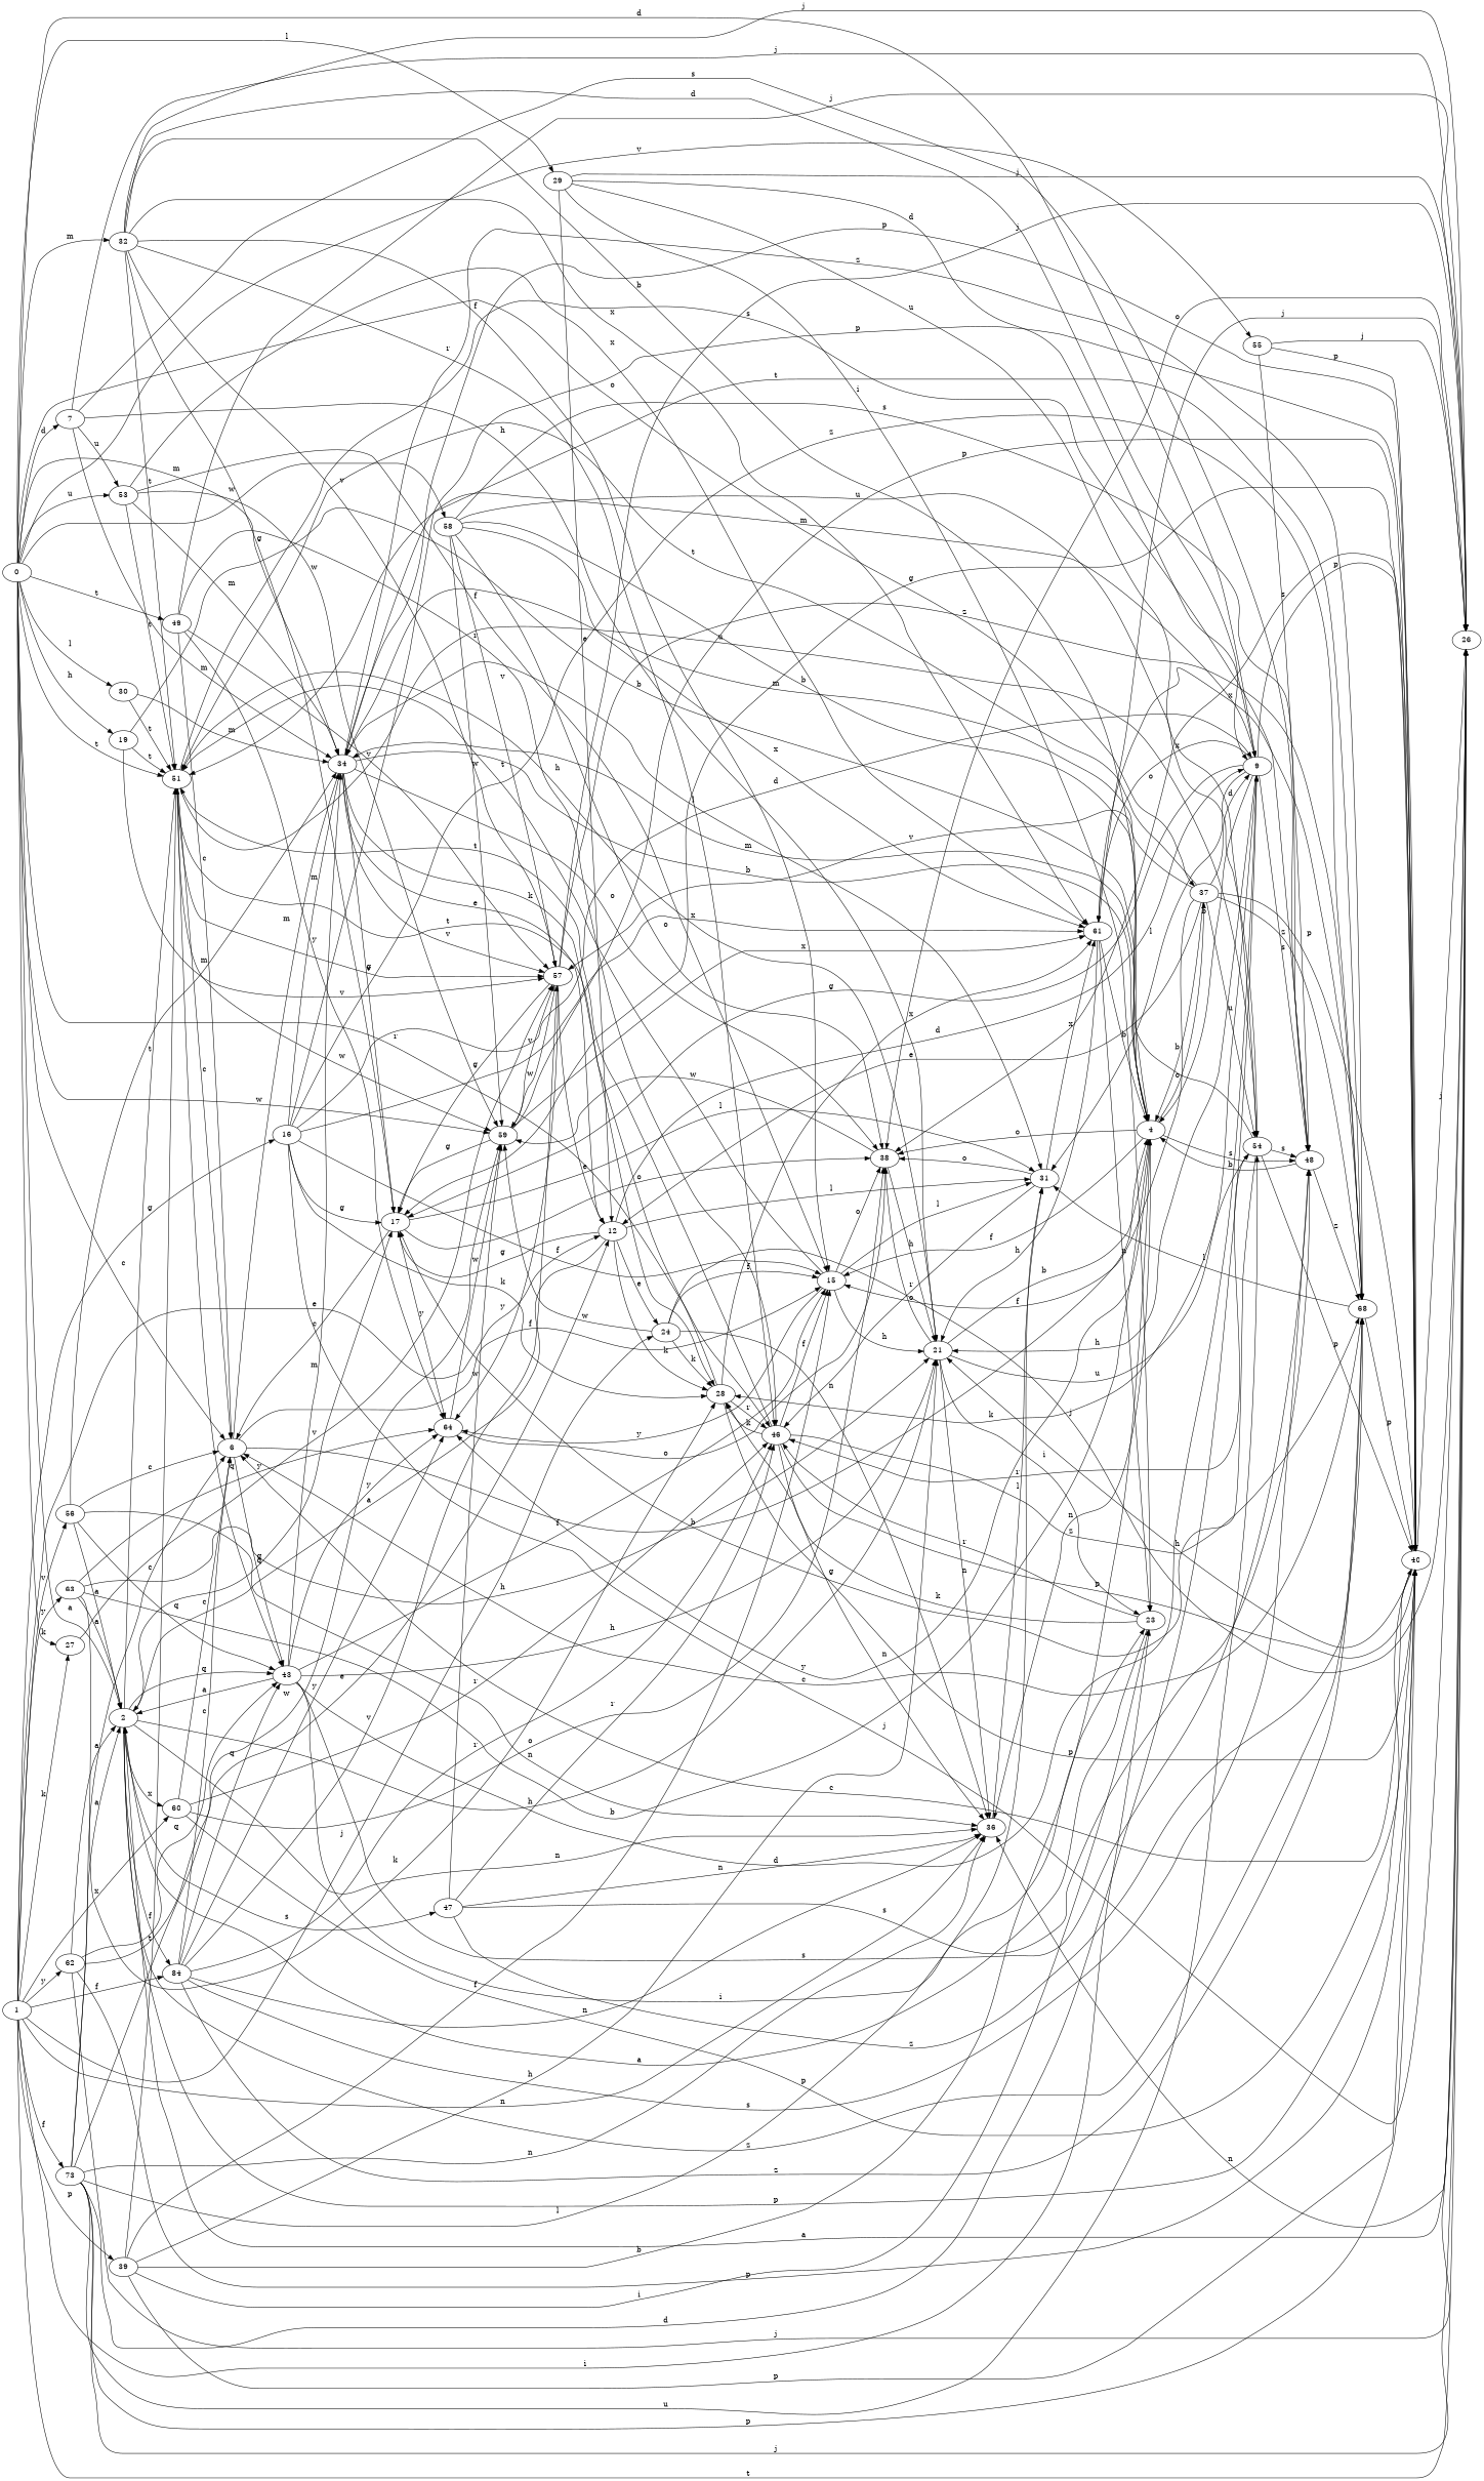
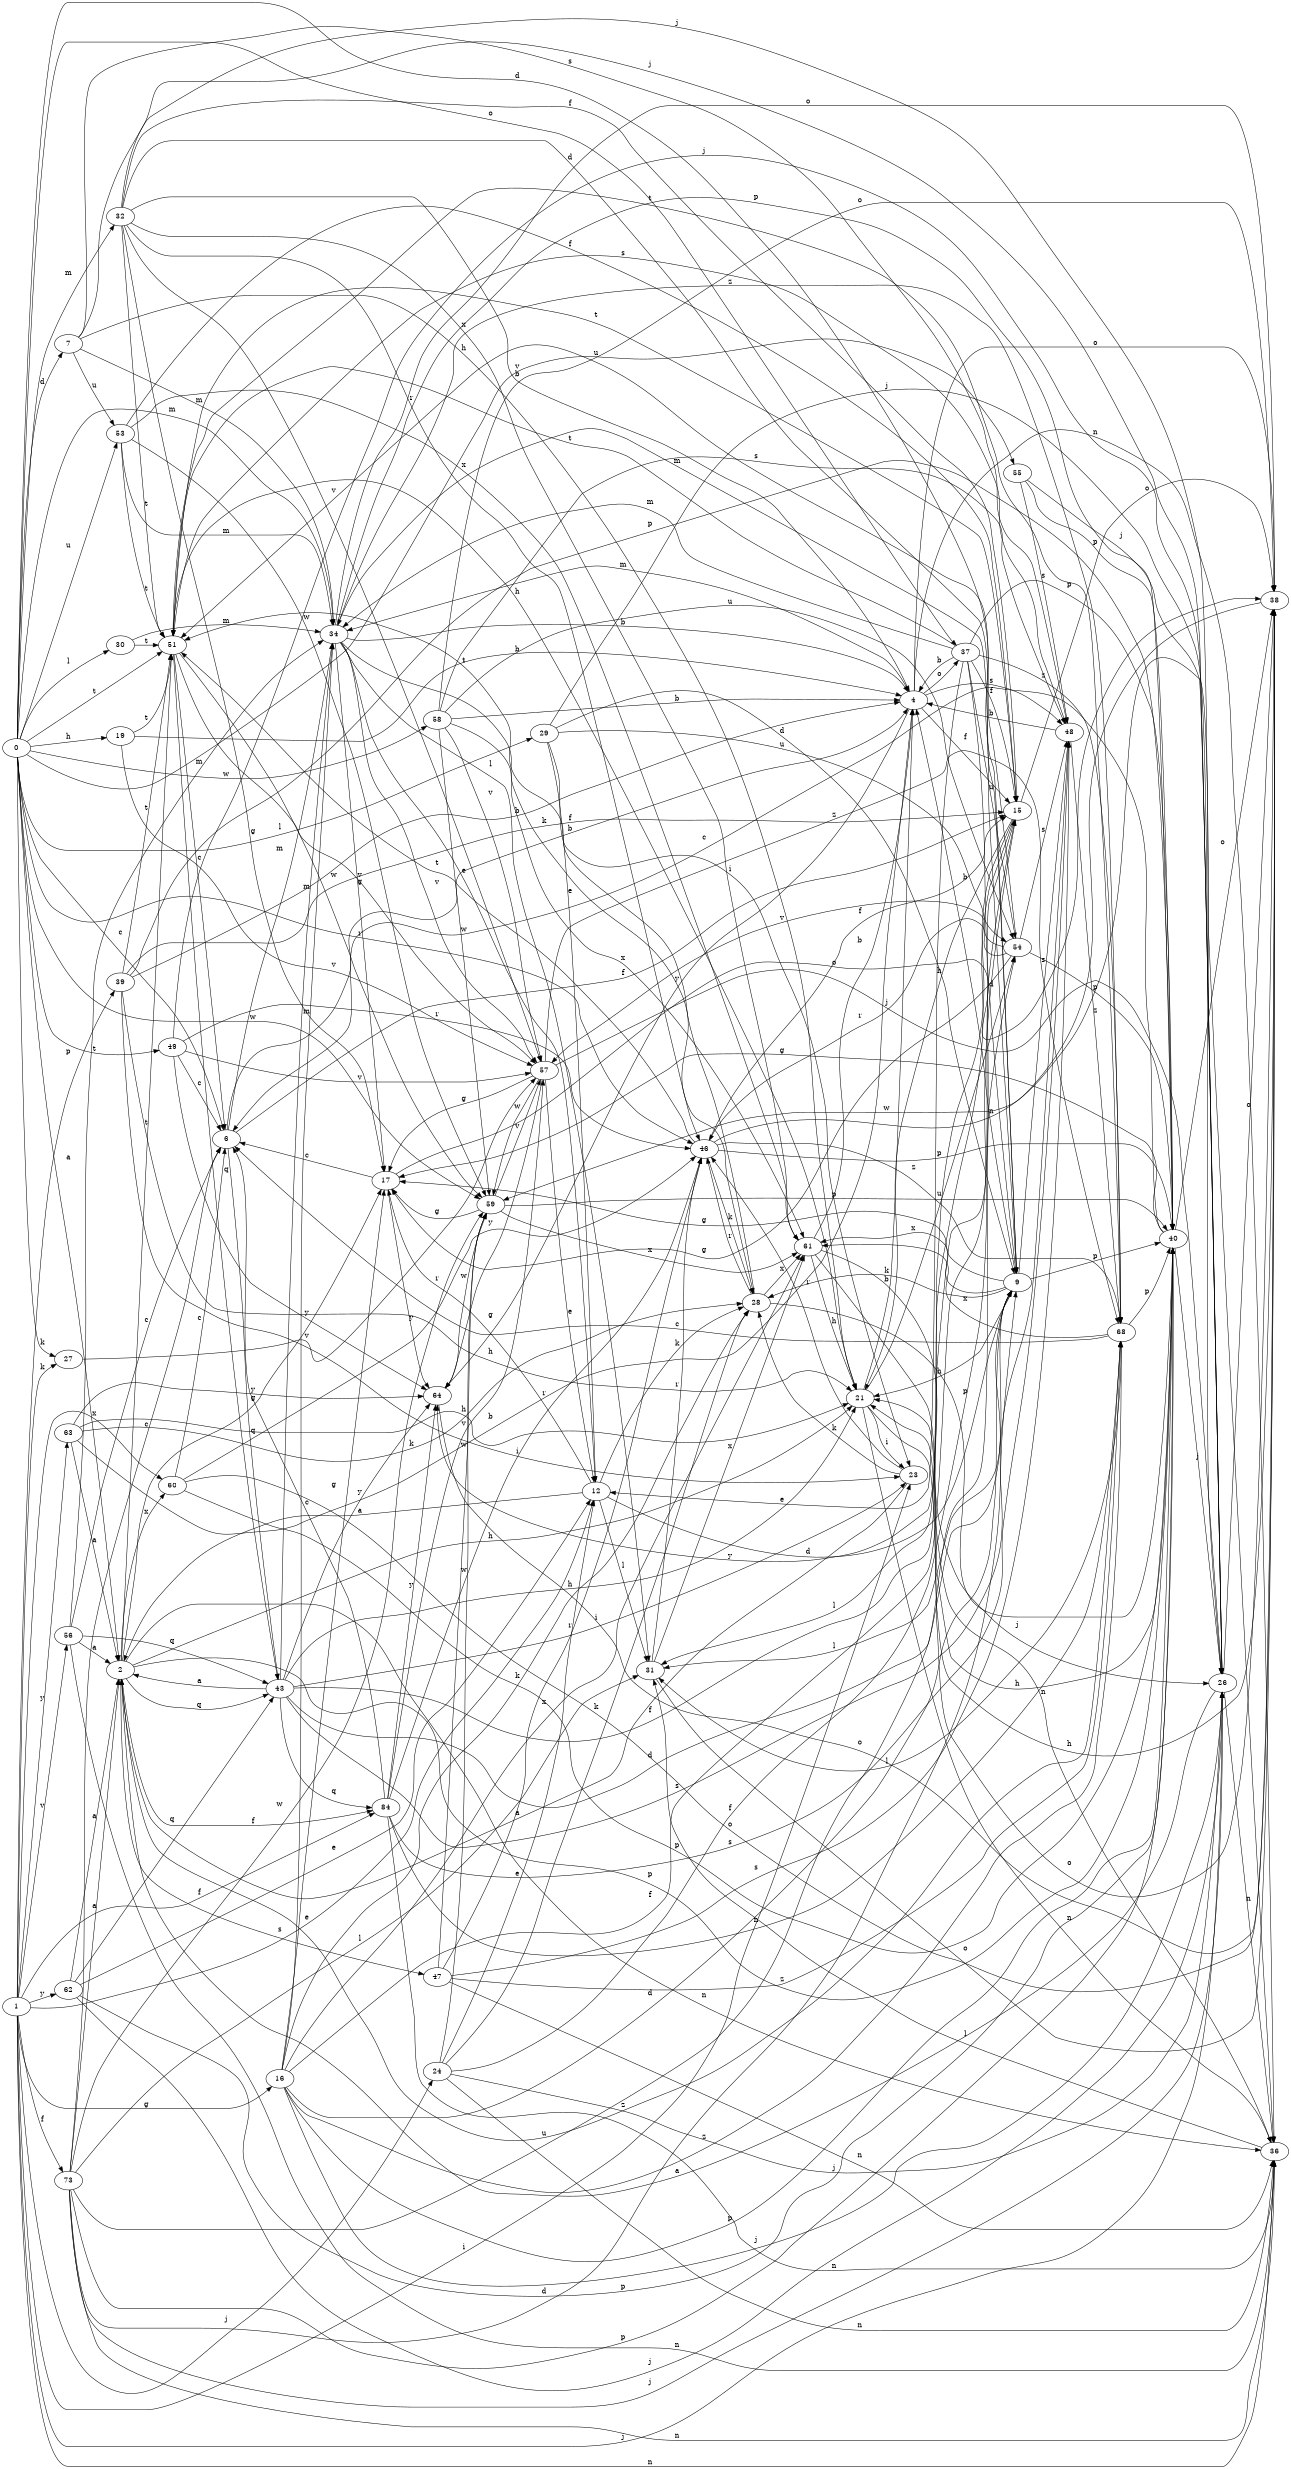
  strict digraph {
    fontname="DejaVu Serif"
    rankdir=LR
    node [fontname="DejaVu Serif"]
    edge [fontname="DejaVu Serif"]
    0
    2
    6
    7
    9
    19
    27
    29
    30
    32
    34
    37
    46
    49
    51
    53
    55
    58
    59
    n20 [label=84]
    36
    60
    17
    21
    40
    43
    47
    n28 [label=68]
    4
    15
    26
    48
    28
    31
    61
    57
    12
    23
    54
    38
    64
    1
    n43 [label=73]
    16
    24
    39
    56
    62
    63
    0 -> 2 [label=a]
    0 -> 6 [label=c]
    0 -> 7 [label=d]
    0 -> 9 [label=d]
    0 -> 19 [label=h]
    0 -> 27 [label=k]
    0 -> 29 [label=l]
    0 -> 30 [label=l]
    0 -> 32 [label=m]
    0 -> 34 [label=m]
    0 -> 37 [label=o]
    0 -> 46 [label=r]
    0 -> 49 [label=t]
    0 -> 51 [label=t]
    0 -> 53 [label=u]
    0 -> 55 [label=v]
    0 -> 58 [label=w]
    0 -> 59 [label=w]
    2 -> 51 [label=t]
    2 -> n20 [label=f]
    2 -> 36 [label=n]
    2 -> 60 [label=x]
    2 -> 17 [label=g]
    2 -> 21 [label=h]
    2 -> 40 [label=p]
    2 -> 43 [label=q]
    2 -> 47 [label=s]
    2 -> n28 [label=z]
    6 -> 34 [label=m]
    6 -> 43 [label=q]
    6 -> 4 [label=b]
    6 -> 15 [label=f]
    7 -> 34 [label=m]
    7 -> 53 [label=u]
    7 -> 21 [label=h]
    7 -> 26 [label=j]
    7 -> 48 [label=s]
    9 -> 34 [label=m]
    9 -> 17 [label=g]
    9 -> 21 [label=h]
    9 -> 40 [label=p]
    9 -> 4 [label=b]
    9 -> 48 [label=s]
    9 -> 28 [label=k]
    9 -> 31 [label=l]
    9 -> 61 [label=x]
    19 -> 51 [label=t]
    19 -> 4 [label=b]
    19 -> 57 [label=v]
    27 -> 57 [label=v]
    29 -> 9 [label=d]
    29 -> 26 [label=j]
    29 -> 12 [label=e]
    29 -> 23 [label=i]
    29 -> 54 [label=u]
    30 -> 34 [label=m]
    30 -> 51 [label=t]
    32 -> 9 [label=d]
    32 -> 46 [label=r]
    32 -> 51 [label=t]
    32 -> 17 [label=g]
    32 -> 4 [label=b]
    32 -> 15 [label=f]
    32 -> 26 [label=j]
    32 -> 61 [label=x]
    32 -> 57 [label=v]
    34 -> 17 [label=g]
    34 -> 40 [label=p]
    34 -> n28 [label=z]
    34 -> 4 [label=b]
    34 -> 28 [label=k]
    34 -> 31 [label=l]
    34 -> 57 [label=v]
    34 -> 12 [label=e]
    34 -> 38 [label=o]
    37 -> 9 [label=d]
    37 -> 34 [label=m]
    37 -> 51 [label=t]
    37 -> 40 [label=p]
    37 -> n28 [label=z]
    37 -> 4 [label=b]
    37 -> 15 [label=f]
    37 -> 12 [label=e]
    37 -> 54 [label=u]
    46 -> 51 [label=t]
    46 -> 36 [label=n]
    46 -> 40 [label=p]
    46 -> n28 [label=z]
    46 -> 15 [label=f]
    46 -> 28 [label=k]
    49 -> 6 [label=c]
    49 -> 46 [label=r]
    49 -> 26 [label=j]
    49 -> 57 [label=v]
    49 -> 64 [label=y]
    51 -> 6 [label=c]
    51 -> 59 [label=w]
    51 -> 21 [label=h]
    51 -> 43 [label=q]
    51 -> 48 [label=s]
    51 -> 57 [label=v]
-   51 -> 54 [label=u]
+   54 -> 51 [label=u]
    53 -> 34 [label=m]
    53 -> 51 [label=t]
    53 -> 59 [label=w]
    53 -> 15 [label=f]
    53 -> 61 [label=x]
    55 -> 40 [label=p]
    55 -> 26 [label=j]
    55 -> 48 [label=s]
    58 -> 59 [label=w]
    58 -> 4 [label=b]
    58 -> 48 [label=s]
    58 -> 61 [label=x]
    58 -> 57 [label=v]
    58 -> 54 [label=u]
    58 -> 38 [label=o]
    59 -> 17 [label=g]
    59 -> 40 [label=p]
    59 -> 61 [label=x]
    59 -> 57 [label=v]
    n20 -> 6 [label=c]
    n20 -> 46 [label=r]
    n20 -> 36 [label=n]
-   n20 -> 43 [label=q]
-   n20 -> n28 [label=z]
+   43 -> n20 [label=q]
+   n20 -> n28 [label=n]
    n20 -> 48 [label=s]
    n20 -> 57 [label=v]
    n20 -> 64 [label=y]
    36 -> 31 [label=l]
    60 -> 6 [label=c]
    60 -> 46 [label=r]
    60 -> 40 [label=p]
    60 -> 38 [label=o]
    17 -> 6 [label=c]
-   17 -> 31 [label=l]
    17 -> 38 [label=o]
    17 -> 64 [label=y]
    21 -> 36 [label=n]
    21 -> 4 [label=b]
    21 -> 23 [label=i]
    21 -> 54 [label=u]
    21 -> 38 [label=o]
    40 -> 6 [label=c]
    40 -> 17 [label=g]
    40 -> 21 [label=h]
    40 -> 26 [label=j]
    40 -> 38 [label=o]
    43 -> 2 [label=a]
    43 -> 9 [label=d]
    43 -> 34 [label=m]
    43 -> 21 [label=h]
    43 -> 15 [label=f]
    43 -> 48 [label=s]
    43 -> 23 [label=i]
    43 -> 64 [label=y]
    47 -> 46 [label=r]
    47 -> 59 [label=w]
    47 -> 36 [label=n]
    47 -> n28 [label=z]
    47 -> 48 [label=s]
    n28 -> 6 [label=c]
    n28 -> 51 [label=t]
    n28 -> 40 [label=p]
    n28 -> 31 [label=l]
    n28 -> 61 [label=x]
    4 -> 34 [label=m]
    4 -> 37 [label=o]
    4 -> 36 [label=n]
    4 -> 15 [label=f]
    4 -> 48 [label=s]
    4 -> 38 [label=o]
    4 -> 64 [label=y]
    15 -> 51 [label=t]
    15 -> 21 [label=h]
    15 -> 31 [label=l]
    15 -> 38 [label=o]
    15 -> 64 [label=y]
    26 -> 2 [label=a]
    26 -> 36 [label=n]
    26 -> 38 [label=o]
    48 -> n28 [label=z]
    48 -> 4 [label=b]
    28 -> 46 [label=r]
    28 -> 51 [label=t]
    28 -> 40 [label=p]
    28 -> 61 [label=x]
    31 -> 46 [label=r]
    31 -> 61 [label=x]
    31 -> 38 [label=o]
-   61 -> 23 [label=n]
+   61 -> 36 [label=n]
    61 -> 21 [label=h]
    61 -> 4 [label=b]
    61 -> 26 [label=j]
    57 -> 59 [label=w]
    57 -> 17 [label=g]
    57 -> n28 [label=z]
    57 -> 26 [label=j]
    57 -> 12 [label=e]
    57 -> 64 [label=y]
    12 -> 2 [label=a]
    12 -> 9 [label=d]
    12 -> 17 [label=g]
    12 -> 28 [label=k]
    12 -> 31 [label=l]
    23 -> 2 [label=a]
    23 -> 46 [label=r]
    23 -> 28 [label=k]
    54 -> 46 [label=r]
    54 -> 17 [label=g]
    54 -> 40 [label=p]
    54 -> 48 [label=s]
    54 -> 57 [label=v]
    38 -> 59 [label=w]
    38 -> 21 [label=h]
    64 -> 59 [label=w]
    64 -> 38 [label=o]
    1 -> 27 [label=k]
    1 -> n20 [label=f]
    1 -> 36 [label=n]
    1 -> 60 [label=x]
-   1 -> 26 [label=t]
+   1 -> 26 [label=j]
    1 -> 12 [label=e]
    1 -> 23 [label=i]
    1 -> n43 [label=f]
    1 -> 16 [label=g]
    1 -> 24 [label=j]
    1 -> 39 [label=p]
    1 -> 56 [label=v]
    1 -> 62 [label=y]
    1 -> 63 [label=y]
    n43 -> 2 [label=a]
    n43 -> 6 [label=c]
    n43 -> 9 [label=d]
    n43 -> 59 [label=w]
    n43 -> 36 [label=n]
    n43 -> 40 [label=p]
    n43 -> 26 [label=j]
    n43 -> 31 [label=l]
    n43 -> 54 [label=u]
    16 -> 9 [label=d]
    16 -> 34 [label=m]
    16 -> 17 [label=g]
    16 -> 40 [label=p]
    16 -> n28 [label=z]
    16 -> 15 [label=f]
    16 -> 26 [label=j]
    16 -> 28 [label=k]
    16 -> 61 [label=x]
    24 -> 59 [label=w]
    24 -> 36 [label=n]
    24 -> 15 [label=f]
    24 -> 26 [label=j]
    24 -> 28 [label=k]
-   12 -> 24 [label=e]
+   24 -> 12 [label=e]
    39 -> 51 [label=t]
    39 -> 21 [label=h]
    39 -> 40 [label=p]
    39 -> 4 [label=b]
    39 -> 15 [label=f]
    39 -> 23 [label=i]
    56 -> 2 [label=a]
    56 -> 6 [label=c]
    56 -> 34 [label=m]
    56 -> 36 [label=n]
    56 -> 43 [label=q]
    62 -> 2 [label=a]
    62 -> 40 [label=p]
    62 -> 43 [label=q]
    62 -> 26 [label=j]
    62 -> 12 [label=e]
    63 -> 2 [label=a]
    63 -> 21 [label=h]
    63 -> 4 [label=b]
    63 -> 28 [label=k]
    63 -> 64 [label=y]
  }
